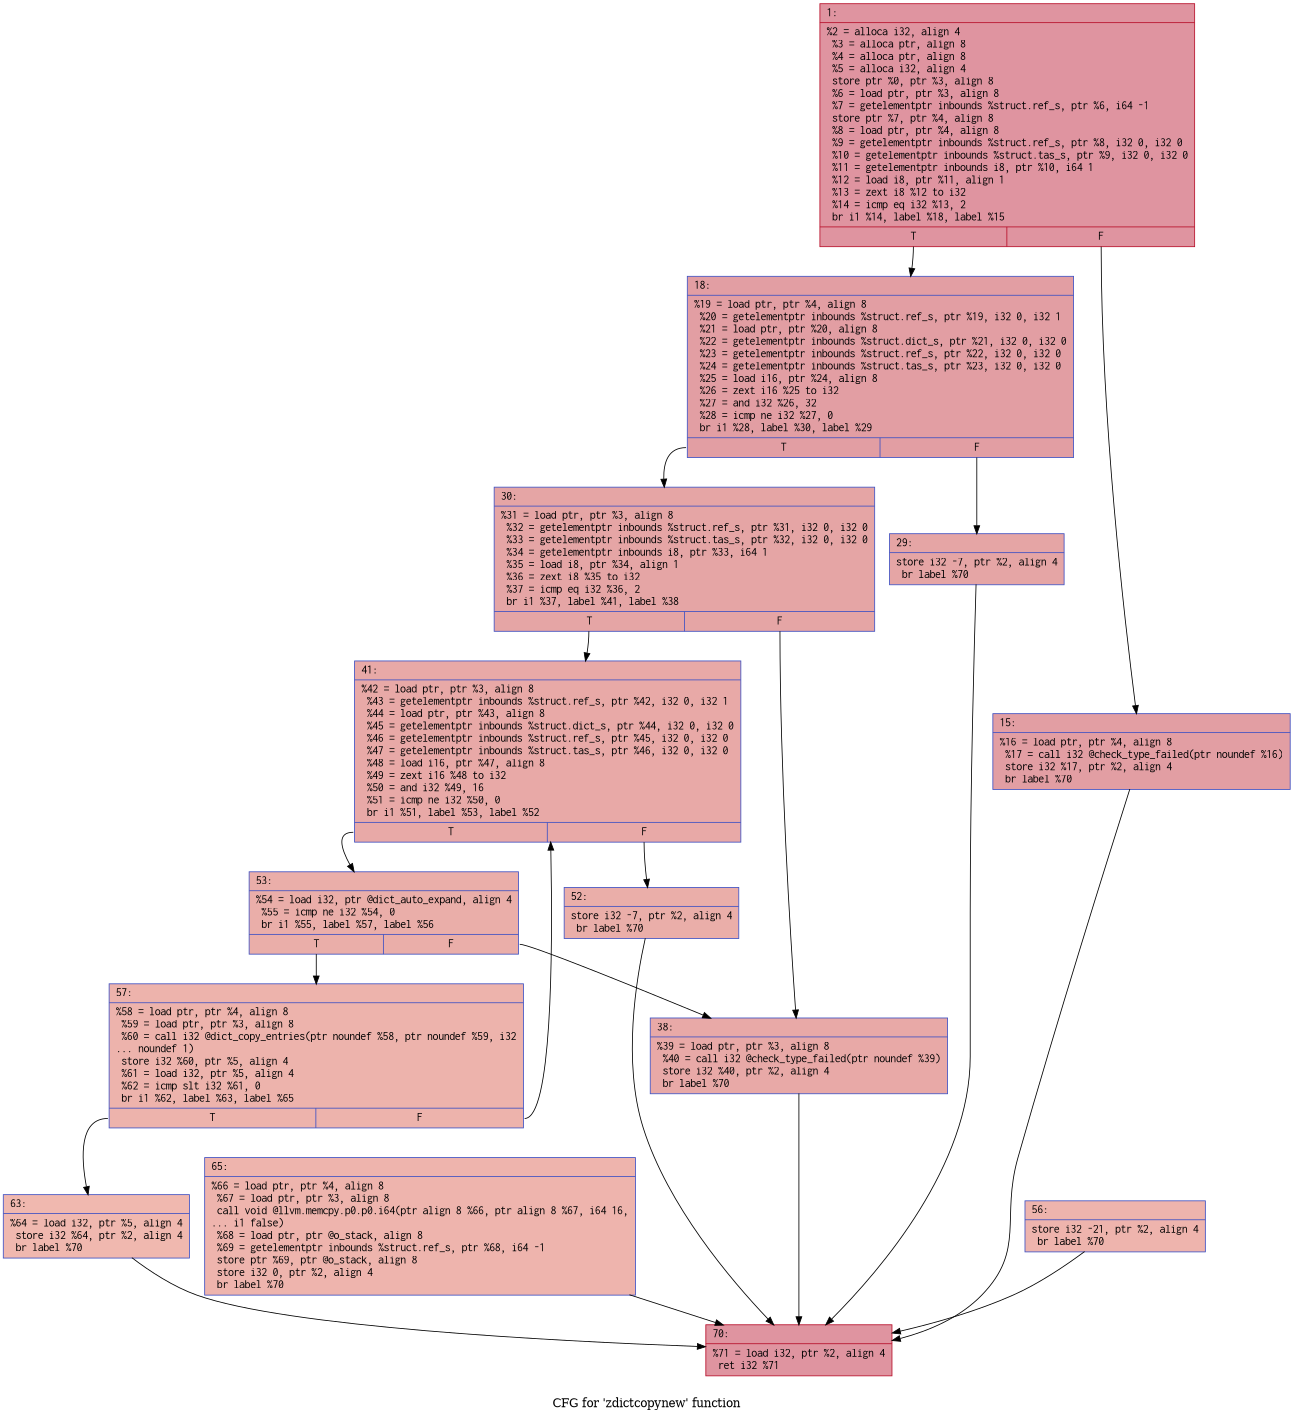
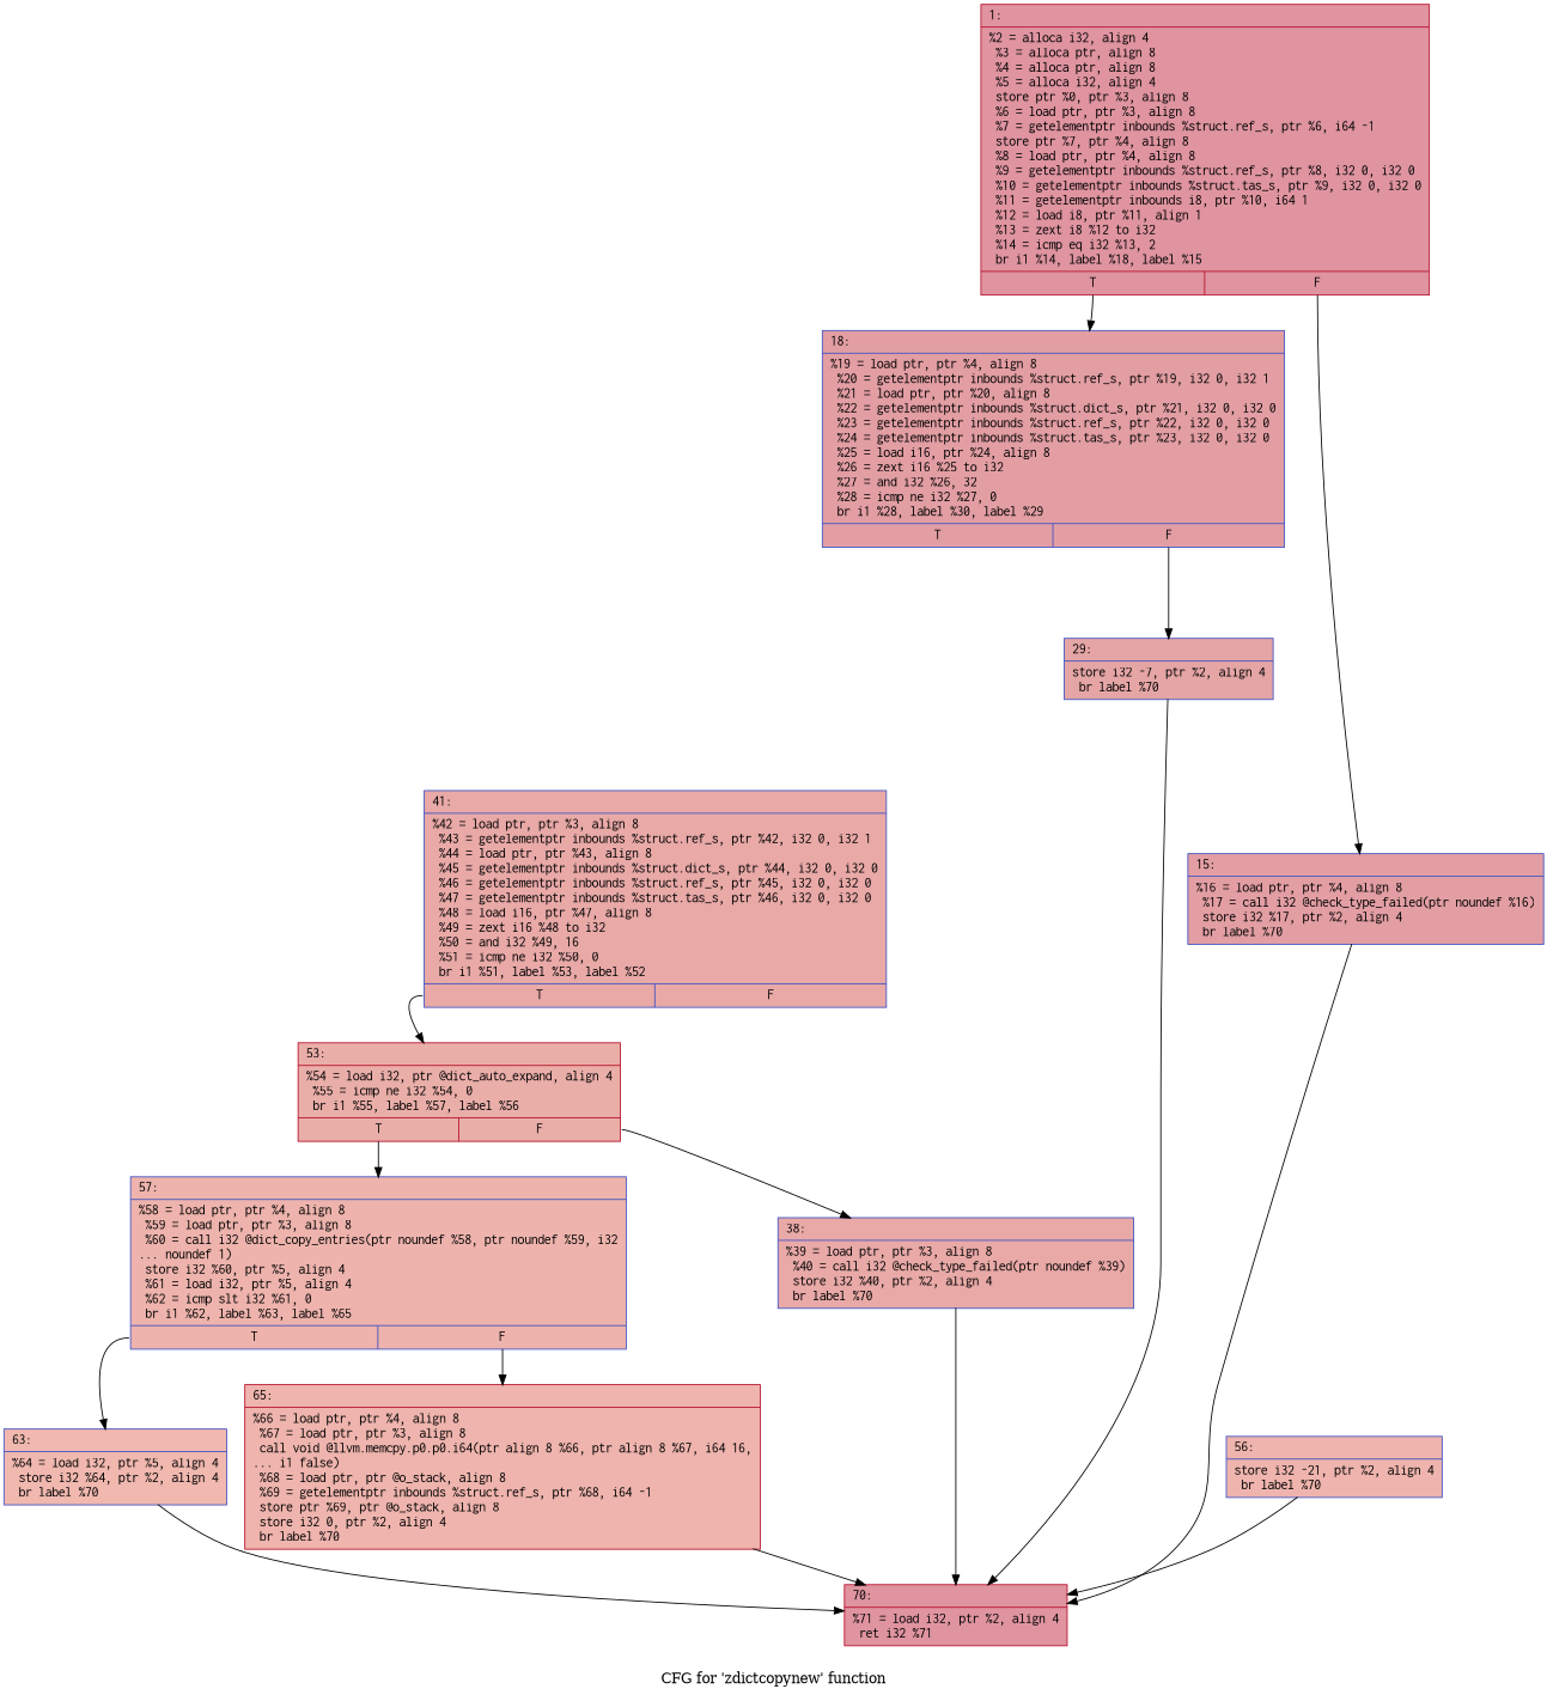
  digraph {
    label="CFG for 'zdictcopynew' function"
    node [color="#3d50c3ff" fillcolor="#b70d2870" fontname=Courier shape=record style=filled]
    n1 [color="#b70d28ff" label="{1:\l|  %2 = alloca i32, align 4\l  %3 = alloca ptr, align 8\l  %4 = alloca ptr, align 8\l  %5 = alloca i32, align 4\l  store ptr %0, ptr %3, align 8\l  %6 = load ptr, ptr %3, align 8\l  %7 = getelementptr inbounds %struct.ref_s, ptr %6, i64 -1\l  store ptr %7, ptr %4, align 8\l  %8 = load ptr, ptr %4, align 8\l  %9 = getelementptr inbounds %struct.ref_s, ptr %8, i32 0, i32 0\l  %10 = getelementptr inbounds %struct.tas_s, ptr %9, i32 0, i32 0\l  %11 = getelementptr inbounds i8, ptr %10, i64 1\l  %12 = load i8, ptr %11, align 1\l  %13 = zext i8 %12 to i32\l  %14 = icmp eq i32 %13, 2\l  br i1 %14, label %18, label %15\l|{<s0>T|<s1>F}}"]
    n2 [fillcolor="#be242e70" label="{18:\l|  %19 = load ptr, ptr %4, align 8\l  %20 = getelementptr inbounds %struct.ref_s, ptr %19, i32 0, i32 1\l  %21 = load ptr, ptr %20, align 8\l  %22 = getelementptr inbounds %struct.dict_s, ptr %21, i32 0, i32 0\l  %23 = getelementptr inbounds %struct.ref_s, ptr %22, i32 0, i32 0\l  %24 = getelementptr inbounds %struct.tas_s, ptr %23, i32 0, i32 0\l  %25 = load i16, ptr %24, align 8\l  %26 = zext i16 %25 to i32\l  %27 = and i32 %26, 32\l  %28 = icmp ne i32 %27, 0\l  br i1 %28, label %30, label %29\l|{<s0>T|<s1>F}}"]
    n3 [fillcolor="#be242e70" label="{15:\l|  %16 = load ptr, ptr %4, align 8\l  %17 = call i32 @check_type_failed(ptr noundef %16)\l  store i32 %17, ptr %2, align 4\l  br label %70\l}"]
-   n4 [fillcolor="#c5333470" label="{30:\l|  %31 = load ptr, ptr %3, align 8\l  %32 = getelementptr inbounds %struct.ref_s, ptr %31, i32 0, i32 0\l  %33 = getelementptr inbounds %struct.tas_s, ptr %32, i32 0, i32 0\l  %34 = getelementptr inbounds i8, ptr %33, i64 1\l  %35 = load i8, ptr %34, align 1\l  %36 = zext i8 %35 to i32\l  %37 = icmp eq i32 %36, 2\l  br i1 %37, label %41, label %38\l|{<s0>T|<s1>F}}"]
    n5 [fillcolor="#c5333470" label="{29:\l|  store i32 -7, ptr %2, align 4\l  br label %70\l}"]
    n6 [color="#b70d28ff" label="{70:\l|  %71 = load i32, ptr %2, align 4\l  ret i32 %71\l}"]
    n7 [fillcolor="#ca3b3770" label="{41:\l|  %42 = load ptr, ptr %3, align 8\l  %43 = getelementptr inbounds %struct.ref_s, ptr %42, i32 0, i32 1\l  %44 = load ptr, ptr %43, align 8\l  %45 = getelementptr inbounds %struct.dict_s, ptr %44, i32 0, i32 0\l  %46 = getelementptr inbounds %struct.ref_s, ptr %45, i32 0, i32 0\l  %47 = getelementptr inbounds %struct.tas_s, ptr %46, i32 0, i32 0\l  %48 = load i16, ptr %47, align 8\l  %49 = zext i16 %48 to i32\l  %50 = and i32 %49, 16\l  %51 = icmp ne i32 %50, 0\l  br i1 %51, label %53, label %52\l|{<s0>T|<s1>F}}"]
    n8 [fillcolor="#ca3b3770" label="{38:\l|  %39 = load ptr, ptr %3, align 8\l  %40 = call i32 @check_type_failed(ptr noundef %39)\l  store i32 %40, ptr %2, align 4\l  br label %70\l}"]
-   n9 [fillcolor="#d0473d70" label="{53:\l|  %54 = load i32, ptr @dict_auto_expand, align 4\l  %55 = icmp ne i32 %54, 0\l  br i1 %55, label %57, label %56\l|{<s0>T|<s1>F}}"]
-   n10 [fillcolor="#d0473d70" label="{52:\l|  store i32 -7, ptr %2, align 4\l  br label %70\l}"]
+   n9 [color="#b70d28ff" fillcolor="#d0473d70" label="{53:\l|  %54 = load i32, ptr @dict_auto_expand, align 4\l  %55 = icmp ne i32 %54, 0\l  br i1 %55, label %57, label %56\l|{<s0>T|<s1>F}}"]
    n11 [fillcolor="#d6524470" label="{57:\l|  %58 = load ptr, ptr %4, align 8\l  %59 = load ptr, ptr %3, align 8\l  %60 = call i32 @dict_copy_entries(ptr noundef %58, ptr noundef %59, i32\l... noundef 1)\l  store i32 %60, ptr %5, align 4\l  %61 = load i32, ptr %5, align 4\l  %62 = icmp slt i32 %61, 0\l  br i1 %62, label %63, label %65\l|{<s0>T|<s1>F}}"]
    n12 [fillcolor="#dc5d4a70" label="{63:\l|  %64 = load i32, ptr %5, align 4\l  store i32 %64, ptr %2, align 4\l  br label %70\l}"]
-   n13 [fillcolor="#d8564670" label="{65:\l|  %66 = load ptr, ptr %4, align 8\l  %67 = load ptr, ptr %3, align 8\l  call void @llvm.memcpy.p0.p0.i64(ptr align 8 %66, ptr align 8 %67, i64 16,\l... i1 false)\l  %68 = load ptr, ptr @o_stack, align 8\l  %69 = getelementptr inbounds %struct.ref_s, ptr %68, i64 -1\l  store ptr %69, ptr @o_stack, align 8\l  store i32 0, ptr %2, align 4\l  br label %70\l}"]
+   n13 [color="#b70d28ff" fillcolor="#d8564670" label="{65:\l|  %66 = load ptr, ptr %4, align 8\l  %67 = load ptr, ptr %3, align 8\l  call void @llvm.memcpy.p0.p0.i64(ptr align 8 %66, ptr align 8 %67, i64 16,\l... i1 false)\l  %68 = load ptr, ptr @o_stack, align 8\l  %69 = getelementptr inbounds %struct.ref_s, ptr %68, i64 -1\l  store ptr %69, ptr @o_stack, align 8\l  store i32 0, ptr %2, align 4\l  br label %70\l}"]
    n14 [fillcolor="#d8564670" label="{56:\l|  store i32 -21, ptr %2, align 4\l  br label %70\l}"]
    n1 -> n2 [tailport=s0]
    n1 -> n3 [tailport=s1]
-   n2 -> n4 [tailport=s0]
    n2 -> n5 [tailport=s1]
    n3 -> n6
-   n4 -> n7 [tailport=s0]
-   n4 -> n8 [tailport=s1]
    n5 -> n6
    n7 -> n9 [tailport=s0]
-   n7 -> n10 [tailport=s1]
    n8 -> n6
    n9 -> n8 [tailport=s1]
    n9 -> n11 [tailport=s0]
-   n10 -> n6
    n11 -> n12 [tailport=s0]
-   n11 -> n7 [tailport=s1]
+   n11 -> n13 [tailport=s1]
    n12 -> n6
    n13 -> n6
    n14 -> n6
  }
